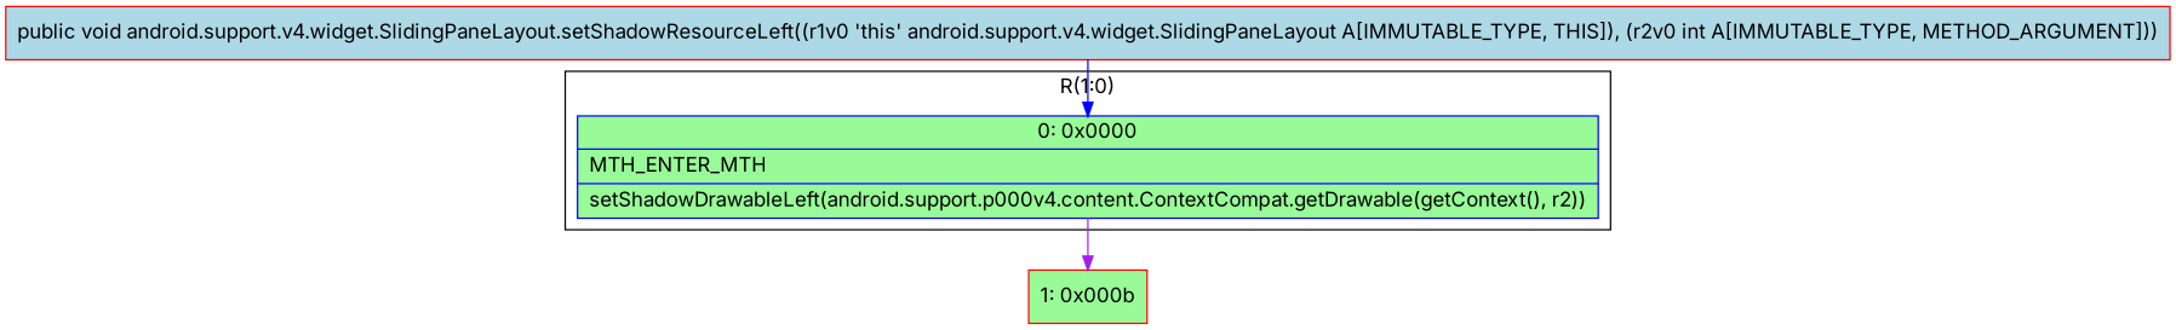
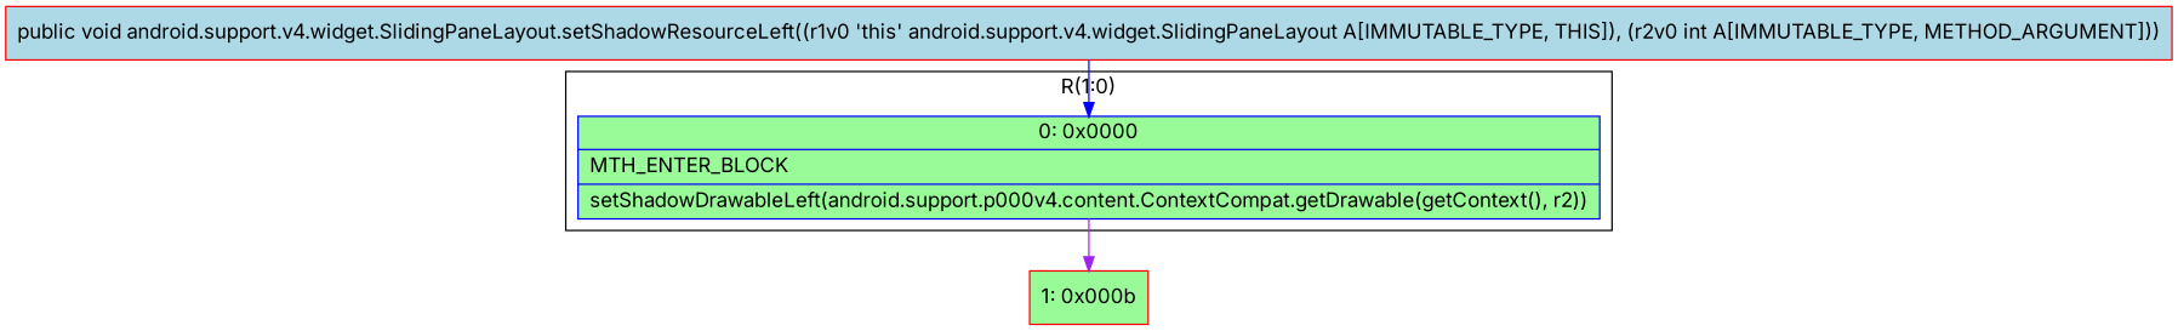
  digraph {
    fontname=Inter
    node [color=red shape=record style=filled fillcolor=palegreen fontname=Inter]
    edge [fontname=Inter]
-   n1 [color=blue label="{0\:\ 0x0000|MTH_ENTER_MTH\l|setShadowDrawableLeft(android.support.p000v4.content.ContextCompat.getDrawable(getContext(), r2))\l}"]
+   n1 [color=blue label="{0\:\ 0x0000|MTH_ENTER_BLOCK\l|setShadowDrawableLeft(android.support.p000v4.content.ContextCompat.getDrawable(getContext(), r2))\l}"]
    n2 [label="{1\:\ 0x000b}"]
    n3 [label="{public void android.support.v4.widget.SlidingPaneLayout.setShadowResourceLeft((r1v0 'this' android.support.v4.widget.SlidingPaneLayout A[IMMUTABLE_TYPE, THIS]), (r2v0 int A[IMMUTABLE_TYPE, METHOD_ARGUMENT])) }" fillcolor=lightblue]
    subgraph cluster_1 {
      label="R(1:0)"
      n1
    }
    n1 -> n2 [color=purple]
    n3 -> n1 [color=blue]
  }
